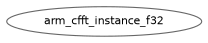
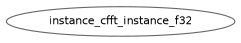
  digraph {
    rankdir=LR
-   n1 [color=grey40 fillcolor=white fontname=Helvetica fontsize=10 height=0.2 label=arm_cfft_instance_f32 shape=ellipse style=filled width=0.4]
+   n1 [color=grey40 fillcolor=white fontname=Helvetica fontsize=10 height=0.2 label=instance_cfft_instance_f32 shape=ellipse style=filled width=0.4]
  }
